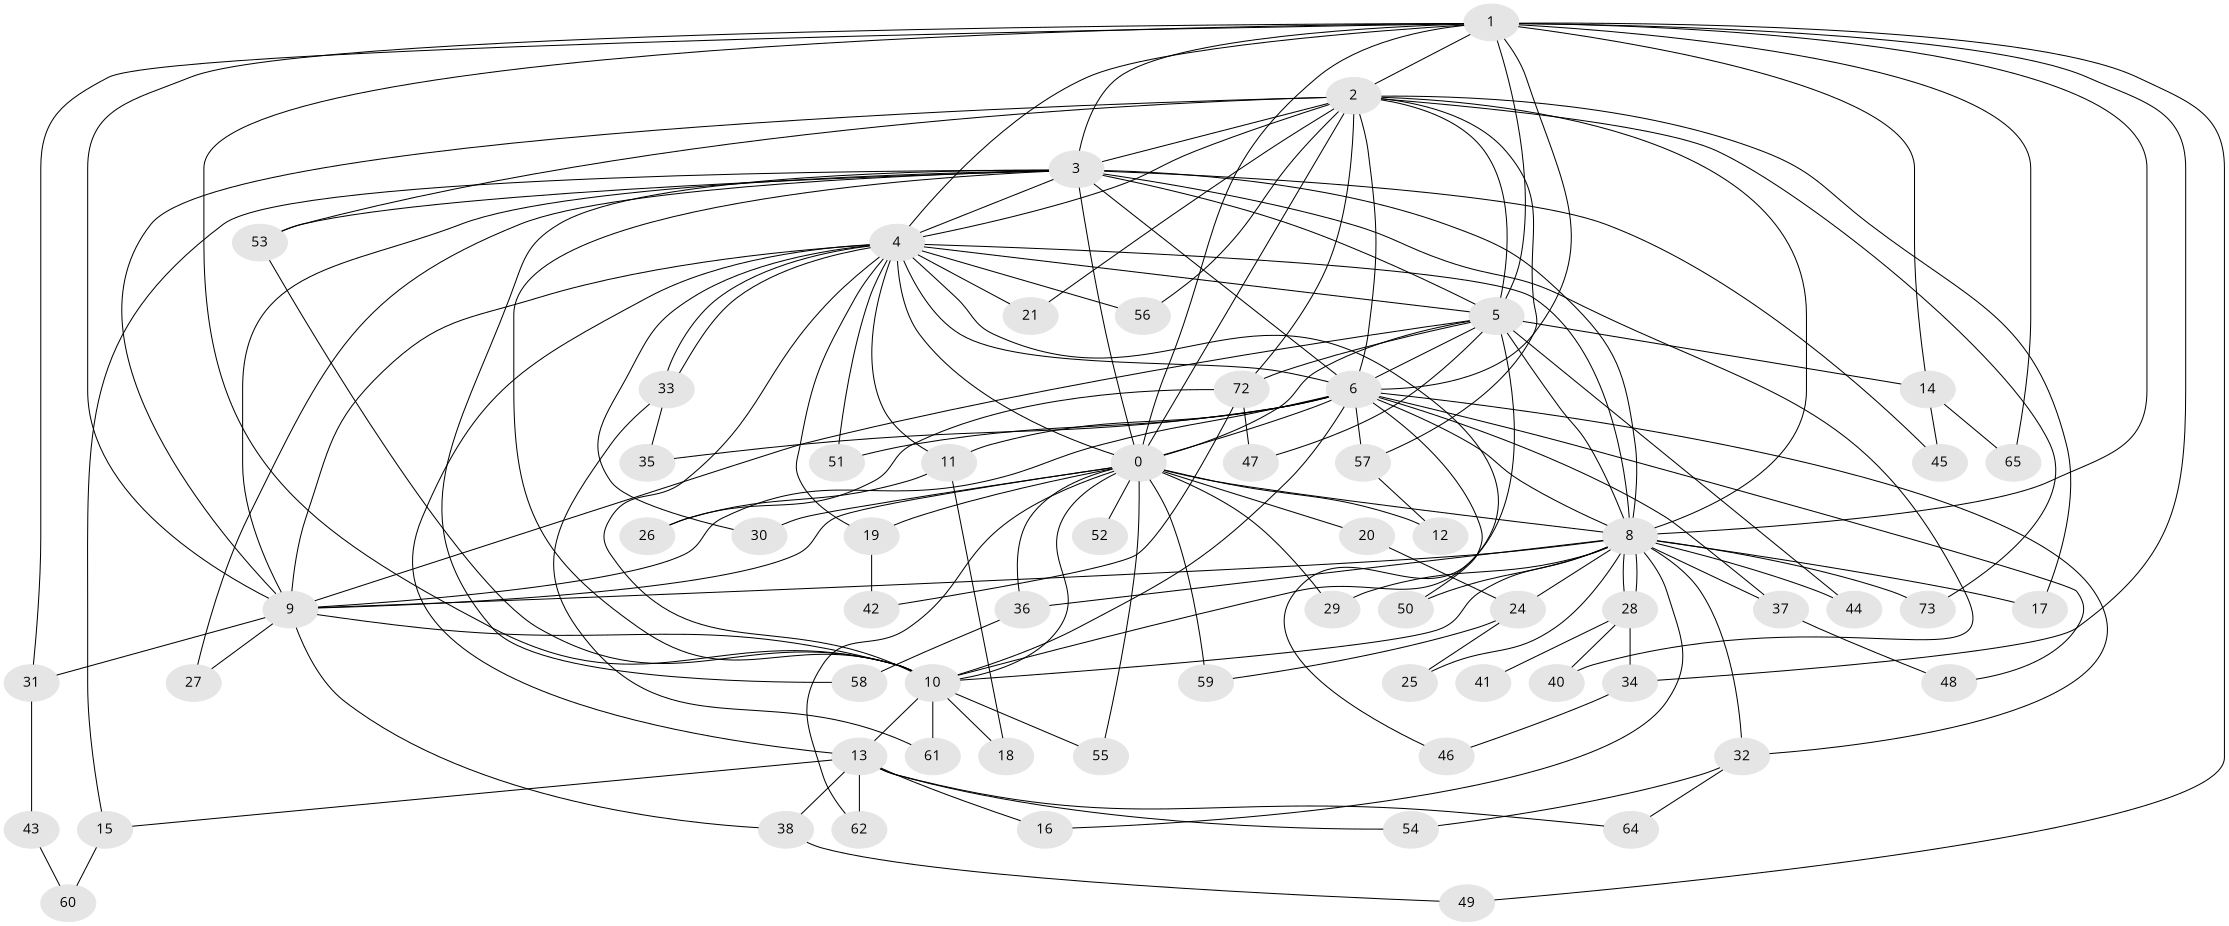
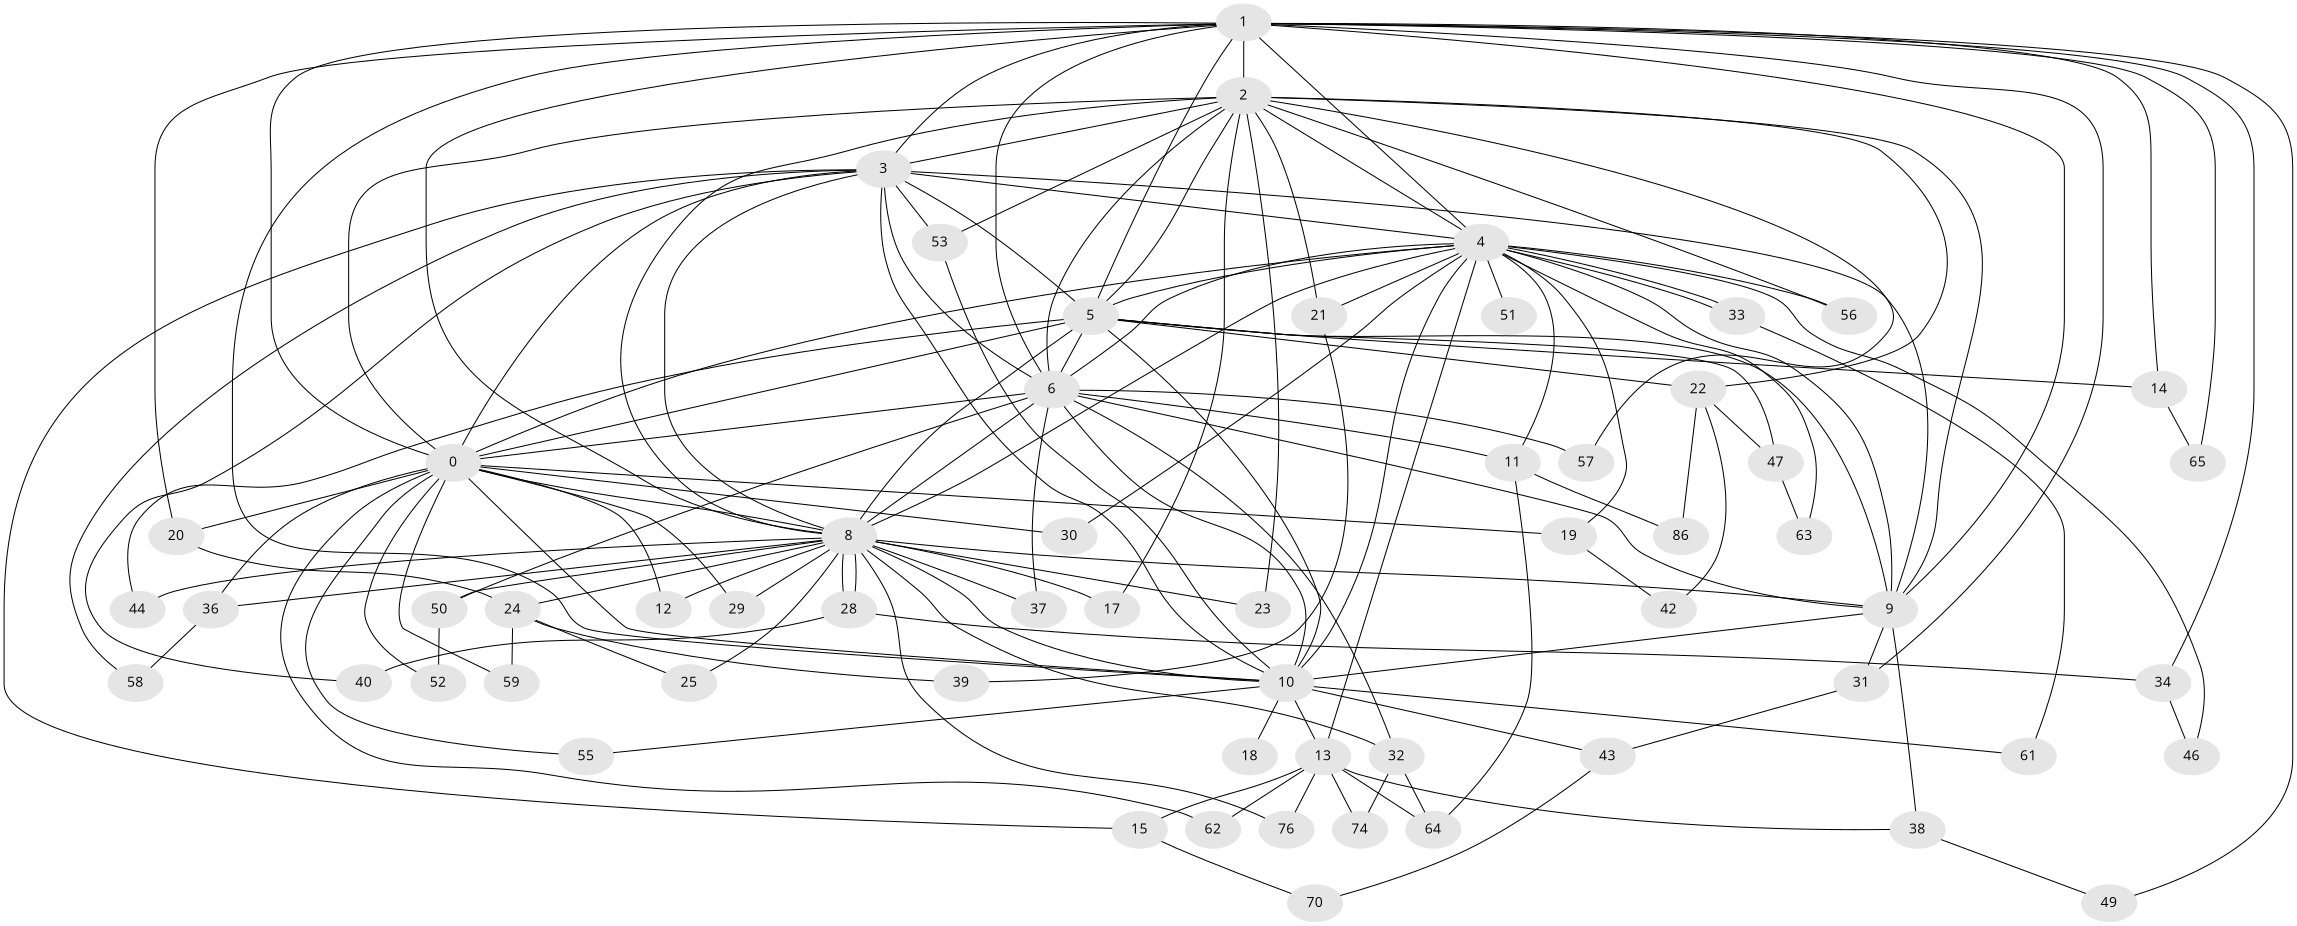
  graph {
    fontname="Open Sans"
    node [color=gray90 fontname="Open Sans" style=filled]
    edge [fontname="Open Sans"]
    1
    2
    3
    4
    5
    6
    n7 [label=0]
    8
    9
    10
    14
    20
    31
    34
    49
    65
    17
    21
-   22 [label=72]
-   23 [label=73]
+   22
+   23
    53
    56
    57
    15
-   27
    40
-   45
    58
    11
    13
    19
    30
    33
    46
    51
+   63
    44
    47
    32
-   35
    37
-   48
    50
    12
    29
    36
    52
    55
    59
    62
-   16
+   16 [label=76]
    24
    25
    28
    38
    18
    43
    61
-   26
+   39
+   26 [label=86]
    42
-   60
-   54
+   60 [label=70]
+   54 [label=74]
    64
-   41
    1 -- 2
    1 -- 3
    1 -- 4
    1 -- 5
    1 -- 6
    1 -- n7
    1 -- 8
    1 -- 9
    1 -- 10
    1 -- 14
+   1 -- 20
    1 -- 31
    1 -- 34
    1 -- 49
    1 -- 65
    2 -- 3
    2 -- 4
    2 -- 5
    2 -- 6
    2 -- n7
    2 -- 8
    2 -- 9
    2 -- 17
    2 -- 21
    2 -- 22
    2 -- 23
    2 -- 53
    2 -- 56
    2 -- 57
    3 -- 4
    3 -- 5
    3 -- 6
    3 -- n7
    3 -- 8
    3 -- 9
    3 -- 10
    3 -- 53
    3 -- 15
-   3 -- 27
    3 -- 40
-   3 -- 45
    3 -- 58
    4 -- 5
    4 -- 6
    4 -- n7
    4 -- 8
    4 -- 9
    4 -- 10
    4 -- 21
    4 -- 56
    4 -- 11
    4 -- 13
    4 -- 19
    4 -- 30
    4 -- 33
    4 -- 33
    4 -- 46
    4 -- 51
+   4 -- 63
    5 -- 6
    5 -- n7
    5 -- 8
    5 -- 9
    5 -- 10
    5 -- 14
    5 -- 22
    5 -- 44
    5 -- 47
    6 -- n7
    6 -- 8
    6 -- 9
    6 -- 10
    6 -- 57
    6 -- 11
-   6 -- 51
    6 -- 32
-   6 -- 35
    6 -- 37
-   6 -- 48
    6 -- 50
    n7 -- 8
-   n7 -- 9
    n7 -- 10
    n7 -- 20
    n7 -- 19
    n7 -- 30
    n7 -- 12
    n7 -- 29
    n7 -- 36
    n7 -- 52
    n7 -- 55
    n7 -- 59
    n7 -- 62
    8 -- 9
    8 -- 10
    8 -- 17
    8 -- 23
    8 -- 44
    8 -- 32
    8 -- 37
    8 -- 50
-   57 -- 12
+   8 -- 12
    8 -- 29
    8 -- 36
    8 -- 16
    8 -- 24
    8 -- 25
    8 -- 28
    8 -- 28
    9 -- 10
    9 -- 31
-   9 -- 27
    9 -- 38
    10 -- 13
    10 -- 55
    10 -- 18
+   10 -- 43
    10 -- 61
    14 -- 65
-   14 -- 45
    20 -- 24
    31 -- 43
    34 -- 46
+   21 -- 39
    22 -- 47
    22 -- 26
    22 -- 42
    53 -- 10
    15 -- 60
-   11 -- 18
+   11 -- 64
    11 -- 26
    13 -- 15
    13 -- 62
    13 -- 16
    13 -- 38
    13 -- 54
    13 -- 64
    19 -- 42
-   33 -- 35
    33 -- 61
+   47 -- 63
    32 -- 54
    32 -- 64
-   37 -- 48
+   50 -- 52
    36 -- 58
    24 -- 59
    24 -- 25
+   24 -- 39
    28 -- 34
    28 -- 40
-   28 -- 41
    38 -- 49
    43 -- 60
  }
